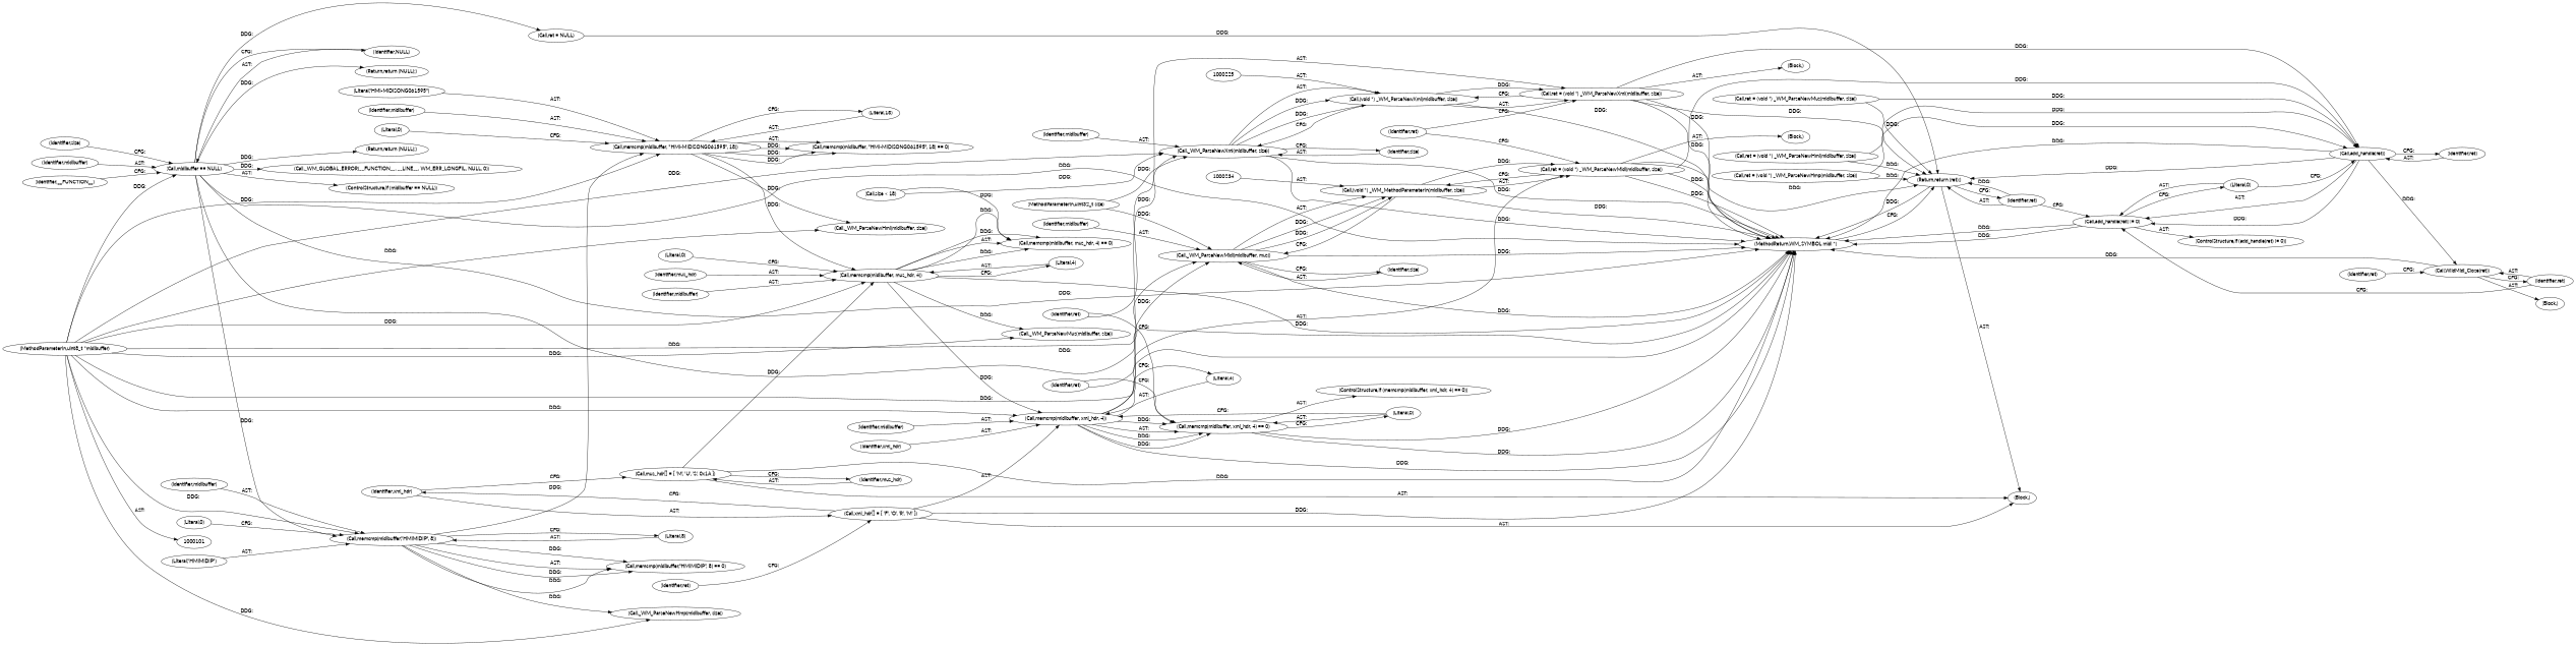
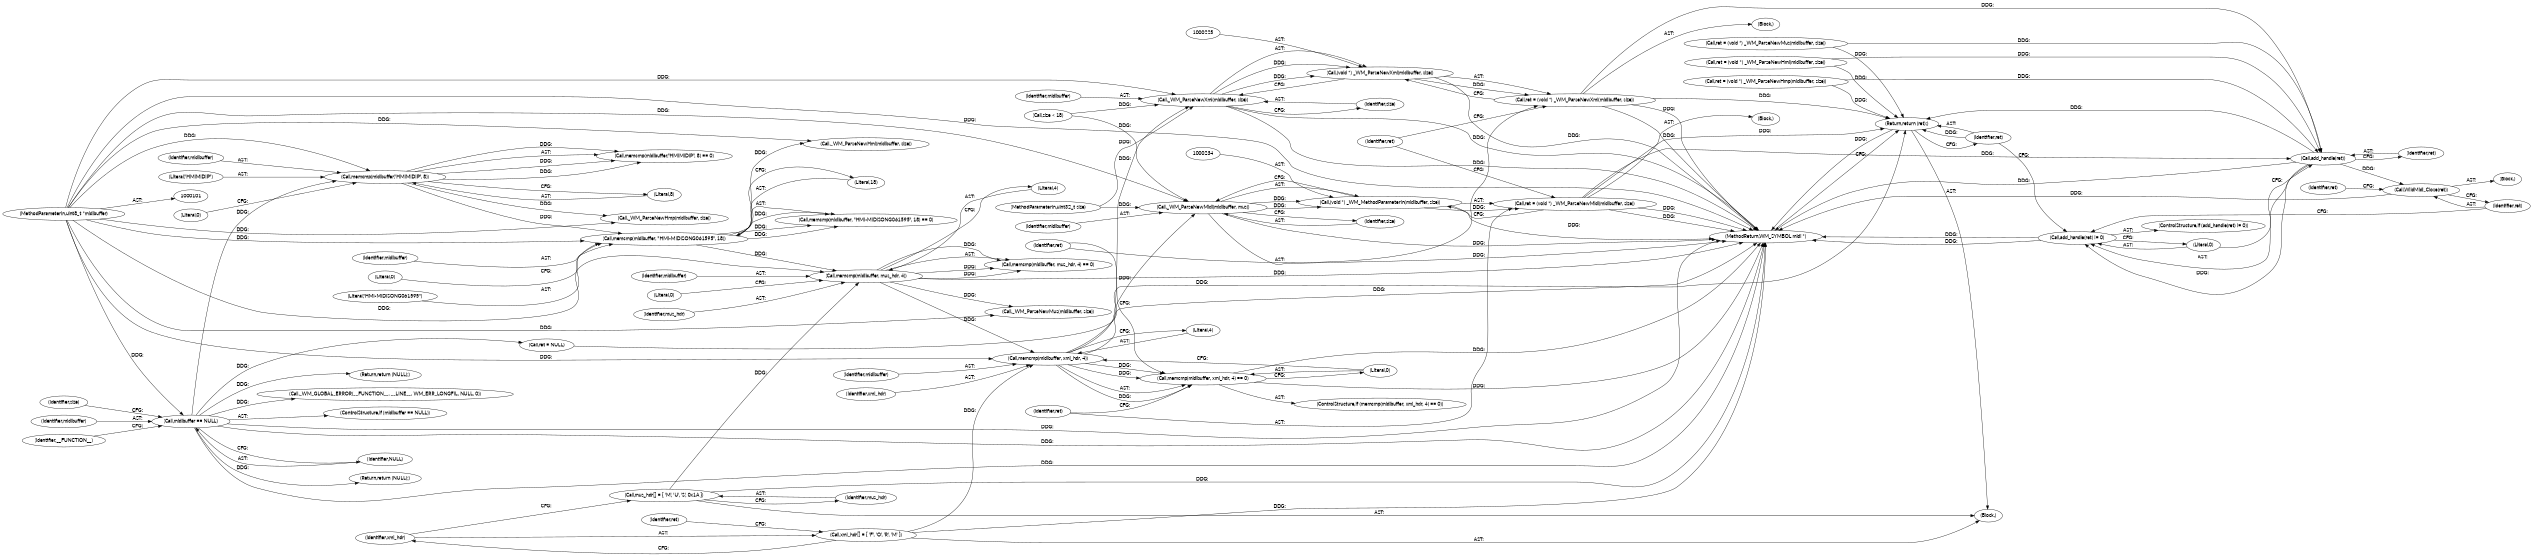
  digraph {
    fontname=Lato
    rankdir=LR
    node [fontname=Lato]
    edge [fontname=Lato]
    n1 [label="(Call,memcmp(midibuffer, xmi_hdr, 4))"]
    n2 [label="(Call,memcmp(midibuffer, xmi_hdr, 4) == 0)"]
    n3 [label="(Call,_WM_ParseNewXmi(midibuffer, size))"]
    n4 [label="(Call,_WM_ParseNewMidi(midibuffer, mus))"]
    n5 [label="(MethodReturn,WM_SYMBOL midi *)"]
    n6 [label="(Literal,4)"]
    n7 [label="(Literal,0)"]
    n8 [label="(ControlStructure,if (memcmp(midibuffer, xmi_hdr, 4) == 0))"]
    n9 [label="(Call,(void *) _WM_ParseNewXmi(midibuffer, size))"]
    n10 [label="(Identifier,size)"]
    n11 [label="(Call,(void *) _WM_MethodParameterIn(midibuffer, size))"]
    n12 [label="(Identifier,size)"]
    n13 [label="(Return,return (ret);)"]
    n14 [label="(Call,memcmp(midibuffer, mus_hdr, 4))"]
    n15 [label="(Literal,4)"]
    n16 [label="(Call,memcmp(midibuffer, mus_hdr, 4) == 0)"]
    n17 [label="(Call,_WM_ParseNewMus(midibuffer, size))"]
    n18 [label="(Call,memcmp(midibuffer, \"HMI-MIDISONG061595\", 18))"]
    n19 [label="(Call,memcmp(midibuffer, \"HMI-MIDISONG061595\", 18) == 0)"]
    n20 [label="(Literal,18)"]
    n21 [label="(Call,_WM_ParseNewHmi(midibuffer, size))"]
    n22 [label="(Call,memcmp(midibuffer,\"HMIMIDIP\", 8))"]
    n23 [label="(Call,_WM_ParseNewHmp(midibuffer, size))"]
    n24 [label="(Call,memcmp(midibuffer,\"HMIMIDIP\", 8) == 0)"]
    n25 [label="(Literal,8)"]
    n26 [label="(Call,midibuffer == NULL)"]
    n27 [label="(Call,ret = NULL)"]
    n28 [label="(Return,return (NULL);)"]
    n29 [label="(Return,return (NULL);)"]
    n30 [label="(Call,_WM_GLOBAL_ERROR(__FUNCTION__, __LINE__, WM_ERR_LONGFIL, NULL, 0))"]
    n31 [label="(ControlStructure,if (midibuffer == NULL))"]
    n32 [label="(Identifier,NULL)"]
    n33 [label="(MethodParameterIn,uint8_t *midibuffer)"]
    1000101
    n35 [label="(Call,mus_hdr[] = { 'M', 'U', 'S', 0x1A })"]
    n36 [label="(Identifier,mus_hdr)"]
    n37 [label="(Block,)"]
    n38 [label="(Call,xmi_hdr[] = { 'F', 'O', 'R', 'M' })"]
    n39 [label="(Identifier,xmi_hdr)"]
    n40 [label="(Call,ret = (void *) _WM_ParseNewXmi(midibuffer, size))"]
    n41 [label="(Call,add_handle(ret))"]
    n42 [label="(Block,)"]
    n43 [label="(Call,add_handle(ret) != 0)"]
    n44 [label="(Call,WildMidi_Close(ret))"]
    n45 [label="(Identifier,ret)"]
    n46 [label="(Identifier,ret)"]
    n47 [label="(ControlStructure,if (add_handle(ret) != 0))"]
    n48 [label="(Literal,0)"]
    n49 [label="(Block,)"]
    n50 [label="(Identifier,ret)"]
    n51 [label="(Call,ret = (void *) _WM_ParseNewMidi(midibuffer, size))"]
    n52 [label="(Block,)"]
    n53 [label="(Call,size < 18)"]
    n54 [label="(Identifier,size)"]
    n55 [label="(MethodParameterIn,uint32_t size)"]
    n56 [label="(Identifier,midibuffer)"]
    n57 [label="(Literal,\"HMI-MIDISONG061595\")"]
    n58 [label="(Literal,\"HMIMIDIP\")"]
    n59 [label="(Identifier,midibuffer)"]
    n60 [label="(Literal,0)"]
    n61 [label="(Identifier,ret)"]
    n62 [label="(Identifier,ret)"]
    n63 [label="(Call,ret = (void *) _WM_ParseNewMus(midibuffer, size))"]
    n64 [label="(Identifier,ret)"]
    n65 [label="(Identifier,ret)"]
    n66 [label="(Identifier,midibuffer)"]
    n67 [label="(Call,ret = (void *) _WM_ParseNewHmp(midibuffer, size))"]
    n68 [label="(Identifier,midibuffer)"]
    n69 [label="(Identifier,__FUNCTION__)"]
    n70 [label="(Identifier,mus_hdr)"]
    n71 [label="(Identifier,midibuffer)"]
    n72 [label="(Literal,0)"]
    n73 [label="(Identifier,midibuffer)"]
    n74 [label="(Identifier,midibuffer)"]
    n75 [label="(Literal,0)"]
    n76 [label="(Identifier,ret)"]
    n77 [label="(Identifier,xmi_hdr)"]
    n78 [label="(Call,ret = (void *) _WM_ParseNewHmi(midibuffer, size))"]
    1000225
    1000234
    n1 -> n2 [label="AST: "]
    n1 -> n2 [label="DDG: "]
    n1 -> n2 [label="DDG: "]
    n1 -> n2 [label="DDG: "]
    n1 -> n3 [label="DDG: "]
    n1 -> n4 [label="DDG: "]
    n1 -> n5 [label="DDG: "]
    n1 -> n6 [label="CFG: "]
    n2 -> n5 [label="DDG: "]
    n2 -> n5 [label="DDG: "]
    n2 -> n7 [label="CFG: "]
    n2 -> n8 [label="AST: "]
    n3 -> n5 [label="DDG: "]
    n3 -> n5 [label="DDG: "]
    n3 -> n9 [label="AST: "]
    n3 -> n9 [label="DDG: "]
    n3 -> n9 [label="DDG: "]
    n3 -> n10 [label="CFG: "]
    n4 -> n5 [label="DDG: "]
    n4 -> n5 [label="DDG: "]
    n4 -> n11 [label="AST: "]
    n4 -> n11 [label="DDG: "]
    n4 -> n11 [label="DDG: "]
    n4 -> n12 [label="CFG: "]
    n5 -> n13 [label="CFG: "]
    n6 -> n1 [label="AST: "]
    n7 -> n1 [label="CFG: "]
    n7 -> n2 [label="AST: "]
    n9 -> n3 [label="CFG: "]
    n9 -> n5 [label="DDG: "]
    n9 -> n40 [label="AST: "]
    n9 -> n40 [label="DDG: "]
    n10 -> n3 [label="AST: "]
    n11 -> n4 [label="CFG: "]
    n11 -> n5 [label="DDG: "]
    n11 -> n51 [label="AST: "]
    n11 -> n51 [label="DDG: "]
    n12 -> n4 [label="AST: "]
    n13 -> n5 [label="DDG: "]
    n13 -> n37 [label="AST: "]
    n13 -> n46 [label="CFG: "]
    n14 -> n1 [label="DDG: "]
    n14 -> n5 [label="DDG: "]
    n14 -> n15 [label="CFG: "]
    n14 -> n16 [label="AST: "]
    n14 -> n16 [label="DDG: "]
    n14 -> n16 [label="DDG: "]
    n14 -> n16 [label="DDG: "]
    n14 -> n17 [label="DDG: "]
    n15 -> n14 [label="AST: "]
    n18 -> n14 [label="DDG: "]
    n18 -> n19 [label="AST: "]
    n18 -> n19 [label="DDG: "]
    n18 -> n19 [label="DDG: "]
    n18 -> n19 [label="DDG: "]
    n18 -> n20 [label="CFG: "]
    n18 -> n21 [label="DDG: "]
    n20 -> n18 [label="AST: "]
    n22 -> n18 [label="DDG: "]
    n22 -> n23 [label="DDG: "]
    n22 -> n24 [label="AST: "]
    n22 -> n24 [label="DDG: "]
    n22 -> n24 [label="DDG: "]
    n22 -> n24 [label="DDG: "]
    n22 -> n25 [label="CFG: "]
    n25 -> n22 [label="AST: "]
    n26 -> n5 [label="DDG: "]
    n26 -> n5 [label="DDG: "]
    n26 -> n5 [label="DDG: "]
    n26 -> n22 [label="DDG: "]
    n26 -> n27 [label="DDG: "]
    n26 -> n28 [label="DDG: "]
    n26 -> n29 [label="DDG: "]
    n26 -> n30 [label="DDG: "]
    n26 -> n31 [label="AST: "]
    n26 -> n32 [label="CFG: "]
    n27 -> n13 [label="DDG: "]
    n32 -> n26 [label="AST: "]
    n33 -> n1 [label="DDG: "]
    n33 -> n3 [label="DDG: "]
    n33 -> n4 [label="DDG: "]
    n33 -> n5 [label="DDG: "]
    n33 -> n14 [label="DDG: "]
    n33 -> n17 [label="DDG: "]
    n33 -> n18 [label="DDG: "]
    n33 -> n21 [label="DDG: "]
    n33 -> n22 [label="DDG: "]
    n33 -> n23 [label="DDG: "]
    n33 -> n26 [label="DDG: "]
    n33 -> 1000101 [label="AST: "]
    n35 -> n5 [label="DDG: "]
    n35 -> n14 [label="DDG: "]
    n35 -> n36 [label="CFG: "]
    n35 -> n37 [label="AST: "]
    n36 -> n35 [label="AST: "]
-   n38 -> n1 [label="AST: "]
+   n38 -> n1 [label="DDG: "]
    n38 -> n5 [label="DDG: "]
    n38 -> n37 [label="AST: "]
    n38 -> n39 [label="CFG: "]
    n39 -> n35 [label="CFG: "]
    n39 -> n38 [label="AST: "]
    n40 -> n5 [label="DDG: "]
    n40 -> n5 [label="DDG: "]
    n40 -> n9 [label="CFG: "]
    n40 -> n13 [label="DDG: "]
    n40 -> n41 [label="DDG: "]
    n40 -> n42 [label="AST: "]
    n41 -> n5 [label="DDG: "]
    n41 -> n13 [label="DDG: "]
    n41 -> n43 [label="AST: "]
    n41 -> n43 [label="DDG: "]
    n41 -> n44 [label="DDG: "]
    n41 -> n45 [label="CFG: "]
    n43 -> n5 [label="DDG: "]
    n43 -> n5 [label="DDG: "]
    n43 -> n47 [label="AST: "]
    n43 -> n48 [label="CFG: "]
    n44 -> n5 [label="DDG: "]
    n44 -> n49 [label="AST: "]
    n44 -> n50 [label="CFG: "]
    n45 -> n41 [label="AST: "]
    n46 -> n13 [label="AST: "]
    n46 -> n13 [label="DDG: "]
    n46 -> n43 [label="CFG: "]
    n48 -> n41 [label="CFG: "]
    n48 -> n43 [label="AST: "]
    n50 -> n43 [label="CFG: "]
    n50 -> n44 [label="AST: "]
    n51 -> n5 [label="DDG: "]
    n51 -> n5 [label="DDG: "]
    n51 -> n11 [label="CFG: "]
    n51 -> n13 [label="DDG: "]
    n51 -> n41 [label="DDG: "]
    n51 -> n52 [label="AST: "]
    n53 -> n3 [label="DDG: "]
-   n53 -> n16 [label="DDG: "]
+   n53 -> n4 [label="DDG: "]
    n54 -> n26 [label="CFG: "]
    n55 -> n3 [label="DDG: "]
    n55 -> n4 [label="DDG: "]
    n56 -> n3 [label="AST: "]
    n57 -> n18 [label="AST: "]
    n58 -> n22 [label="AST: "]
    n59 -> n26 [label="AST: "]
    n60 -> n22 [label="CFG: "]
    n61 -> n2 [label="CFG: "]
    n61 -> n40 [label="AST: "]
    n62 -> n38 [label="CFG: "]
    n63 -> n13 [label="DDG: "]
    n63 -> n41 [label="DDG: "]
    n64 -> n40 [label="CFG: "]
    n64 -> n51 [label="CFG: "]
    n65 -> n2 [label="CFG: "]
    n65 -> n51 [label="AST: "]
    n66 -> n22 [label="AST: "]
    n67 -> n13 [label="DDG: "]
    n67 -> n41 [label="DDG: "]
    n68 -> n18 [label="AST: "]
    n69 -> n26 [label="CFG: "]
    n70 -> n14 [label="AST: "]
    n71 -> n14 [label="AST: "]
    n72 -> n14 [label="CFG: "]
    n73 -> n1 [label="AST: "]
    n74 -> n4 [label="AST: "]
    n75 -> n18 [label="CFG: "]
    n76 -> n44 [label="CFG: "]
    n77 -> n1 [label="AST: "]
    n78 -> n13 [label="DDG: "]
    n78 -> n41 [label="DDG: "]
    1000225 -> n9 [label="AST: "]
    1000234 -> n11 [label="AST: "]
  }
